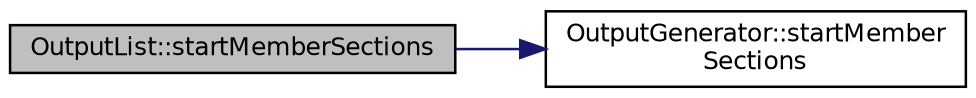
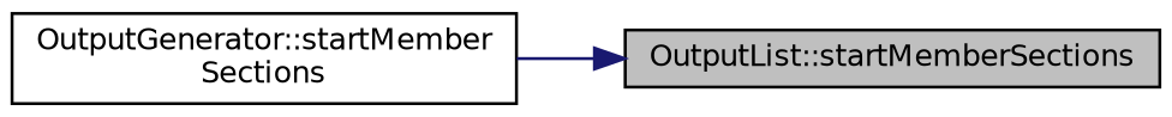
  digraph {
    rankdir=LR
    node [color=black fontname=Helvetica fontsize=10 shape=record style=filled]
    n1 [fillcolor=grey75 fontcolor=black height=0.2 label="OutputList::startMemberSections" width=0.4]
    n2 [fillcolor=white height=0.2 label="OutputGenerator::startMember\lSections" width=0.4]
-   n1 -> n2 [color=midnightblue fontname=Helvetica fontsize=10 labelfontname=Helvetica labelfontsize=10 style=solid]
+   n2 -> n1 [color=midnightblue fontname=Helvetica fontsize=10 labelfontname=Helvetica labelfontsize=10 style=solid]
  }
